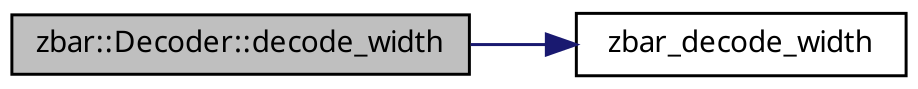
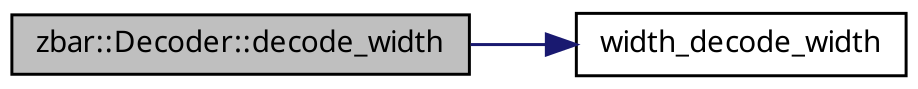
  digraph {
    rankdir=LR
    fontname="Noto Sans"
    node [color=black fontname="Noto Sans" fontsize=10 shape=record style=filled]
    n1 [fillcolor=grey75 fontcolor=black height=0.2 label="zbar::Decoder::decode_width" width=0.4]
-   n2 [fillcolor=white height=0.2 label=zbar_decode_width width=0.4]
+   n2 [fillcolor=white height=0.2 label=width_decode_width width=0.4]
    n1 -> n2 [color=midnightblue fontname="Noto Sans" fontsize=10 labelfontname=Helvetica labelfontsize=10 style=solid]
  }
